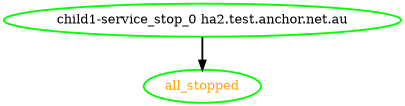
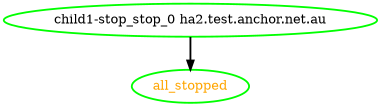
  digraph {
    node [color=green style=bold]
    all_stopped [fontcolor=orange]
-   "child1-service_stop_0 ha2.test.anchor.net.au" [fontcolor=black]
+   "child1-service_stop_0 ha2.test.anchor.net.au" [fontcolor=black label="child1-stop_stop_0 ha2.test.anchor.net.au"]
    "child1-service_stop_0 ha2.test.anchor.net.au" -> all_stopped [style=bold]
  }
